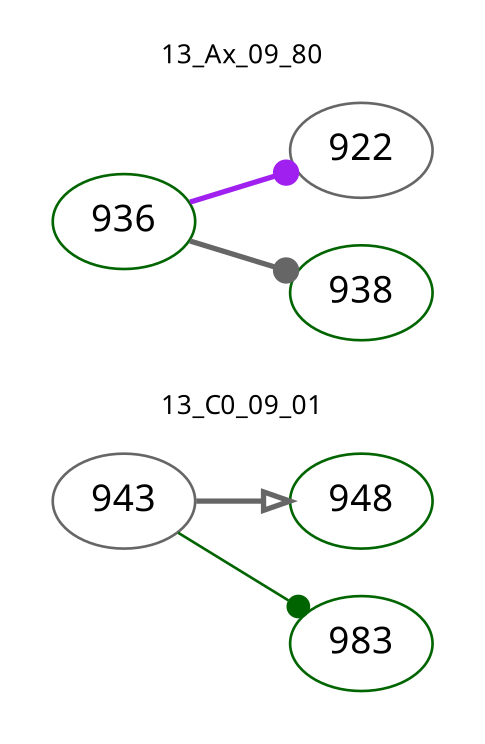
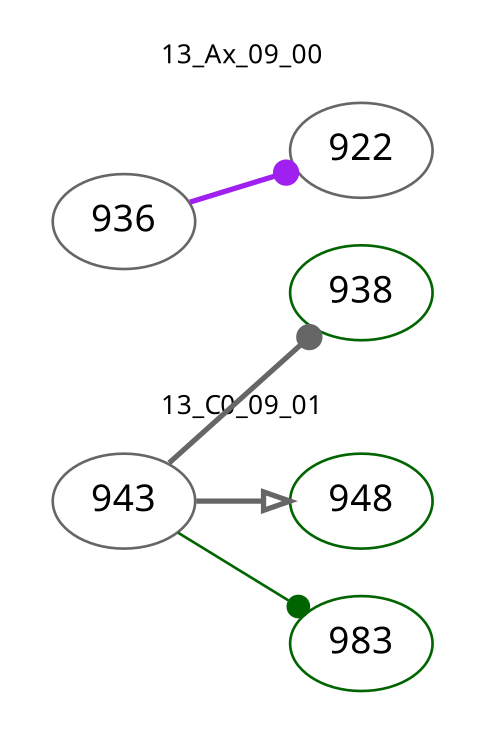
  digraph {
    fontname="Noto Sans"
    rankdir=LR
    node [color=darkgreen fontname="Noto Sans"]
    edge [arrowhead=dot color=gray40 fontname="Noto Sans" style=bold]
-   n1 [label=936]
+   n1 [color=gray40 label=936]
    n2 [color=gray40 label=922]
    n3 [label=938]
    n4 [color=gray40 label=943]
    n5 [label=983]
    n6 [label=948]
    subgraph cluster_1 {
      color=white
      fontsize=10
-     label="13_Ax_09_80"
+     label="13_Ax_09_00"
      n1
      n2
      n3
    }
    subgraph cluster_2 {
      color=white
      fontsize=10
      label="13_C0_09_01"
      n4
      n5
      n6
    }
    n1 -> n2 [color=purple]
-   n1 -> n3
+   n4 -> n3
    n4 -> n5 [color=darkgreen style=solid]
    n4 -> n6 [arrowhead=onormal]
  }
